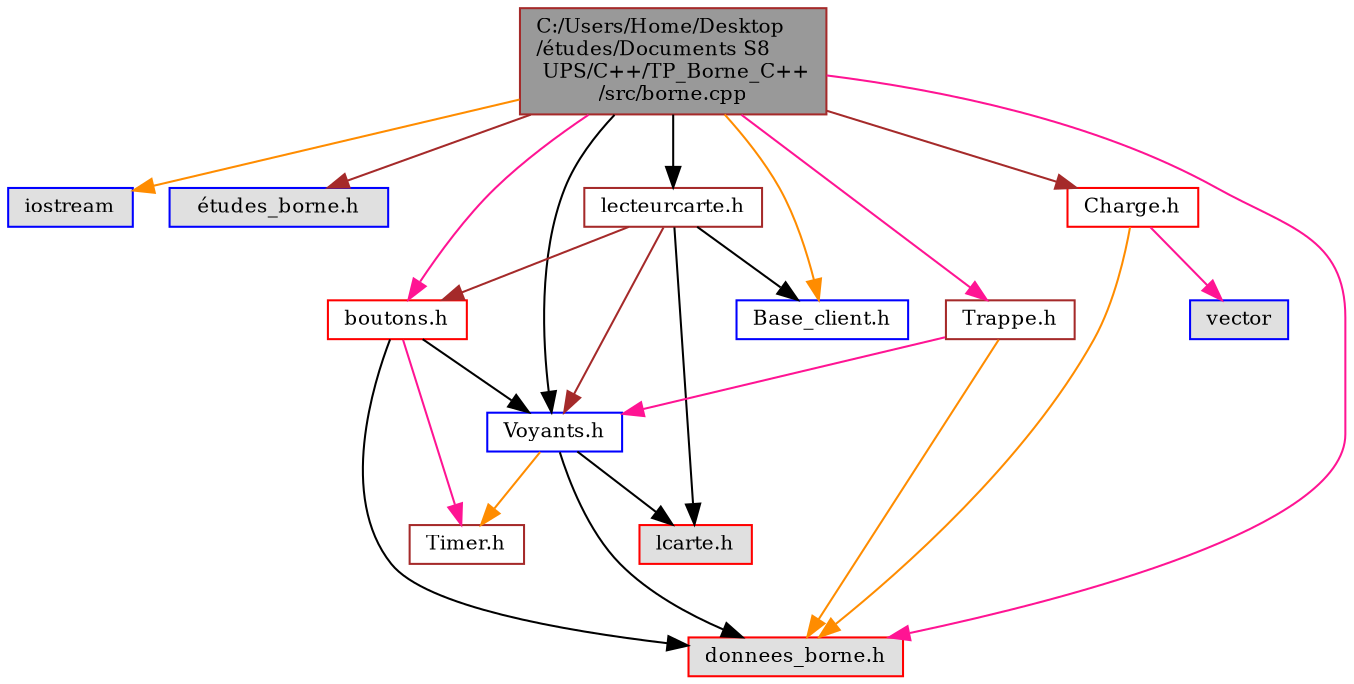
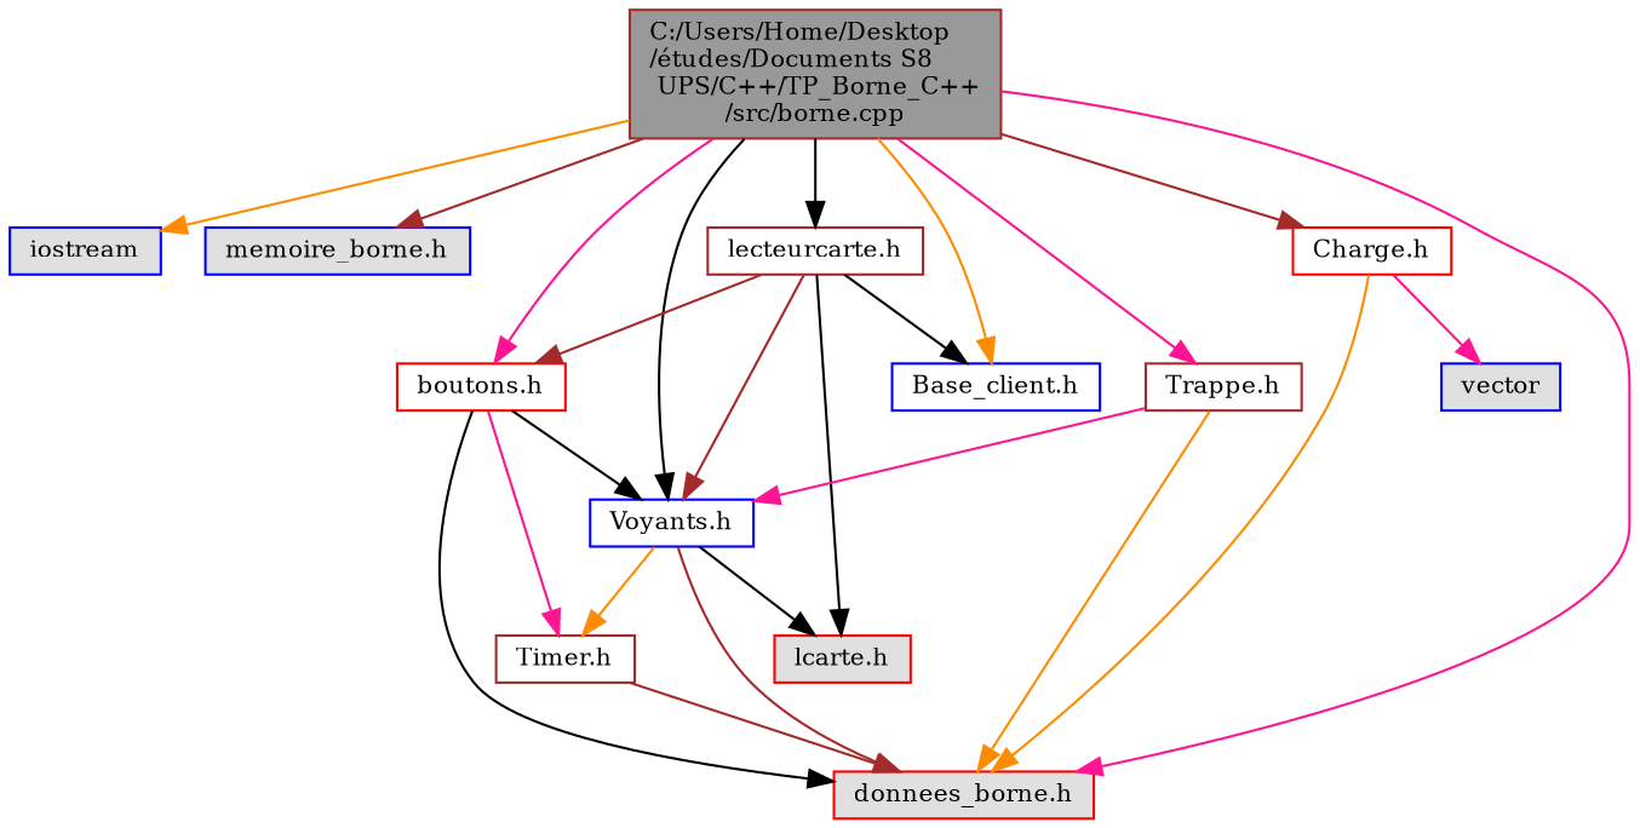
  digraph {
    fontname="DejaVu Serif"
    node [color=blue fillcolor=white fontname="DejaVu Serif" fontsize=10 shape=box style=filled]
    edge [color=black fontname="DejaVu Serif" fontsize=10 labelfontname=Helvetica labelfontsize=10 style=solid]
    n1 [color=brown fillcolor=grey60 fontcolor=black height=0.2 label="C:/Users/Home/Desktop\l/études/Documents S8\l UPS/C++/TP_Borne_C++\l/src/borne.cpp" width=0.4]
    n2 [fillcolor="#E0E0E0" height=0.2 label=iostream width=0.4]
-   n3 [fillcolor="#E0E0E0" height=0.2 label="études_borne.h" width=0.4]
+   n3 [fillcolor="#E0E0E0" height=0.2 label="memoire_borne.h" width=0.4]
    n4 [color=red fillcolor="#E0E0E0" height=0.2 label="donnees_borne.h" width=0.4]
    n5 [height=0.2 label="Voyants.h" width=0.4]
    n6 [color=red height=0.2 label="boutons.h" width=0.4]
    n7 [color=brown height=0.2 label="lecteurcarte.h" width=0.4]
    n8 [height=0.2 label="Base_client.h" width=0.4]
    n9 [color=brown height=0.2 label="Trappe.h" width=0.4]
    n10 [color=red height=0.2 label="Charge.h" width=0.4]
    n11 [color=brown height=0.2 label="Timer.h" width=0.4]
    n12 [color=red fillcolor="#E0E0E0" height=0.2 label="lcarte.h" width=0.4]
    n13 [fillcolor="#E0E0E0" height=0.2 label=vector width=0.4]
    n1 -> n2 [color=darkorange]
    n1 -> n3 [color=brown]
    n1 -> n4 [color=deeppink]
    n1 -> n5
    n1 -> n6 [color=deeppink]
    n1 -> n7
    n1 -> n8 [color=darkorange]
    n1 -> n9 [color=deeppink]
    n1 -> n10 [color=brown]
-   n5 -> n4
+   n5 -> n4 [color=brown]
    n5 -> n11 [color=darkorange]
    n5 -> n12
    n6 -> n4
    n6 -> n5
    n6 -> n11 [color=deeppink]
    n7 -> n5 [color=brown]
    n7 -> n6 [color=brown]
    n7 -> n8
    n7 -> n12
    n9 -> n4 [color=darkorange]
    n9 -> n5 [color=deeppink]
    n10 -> n4 [color=darkorange]
    n10 -> n13 [color=deeppink]
+   n11 -> n4 [color=brown]
  }
